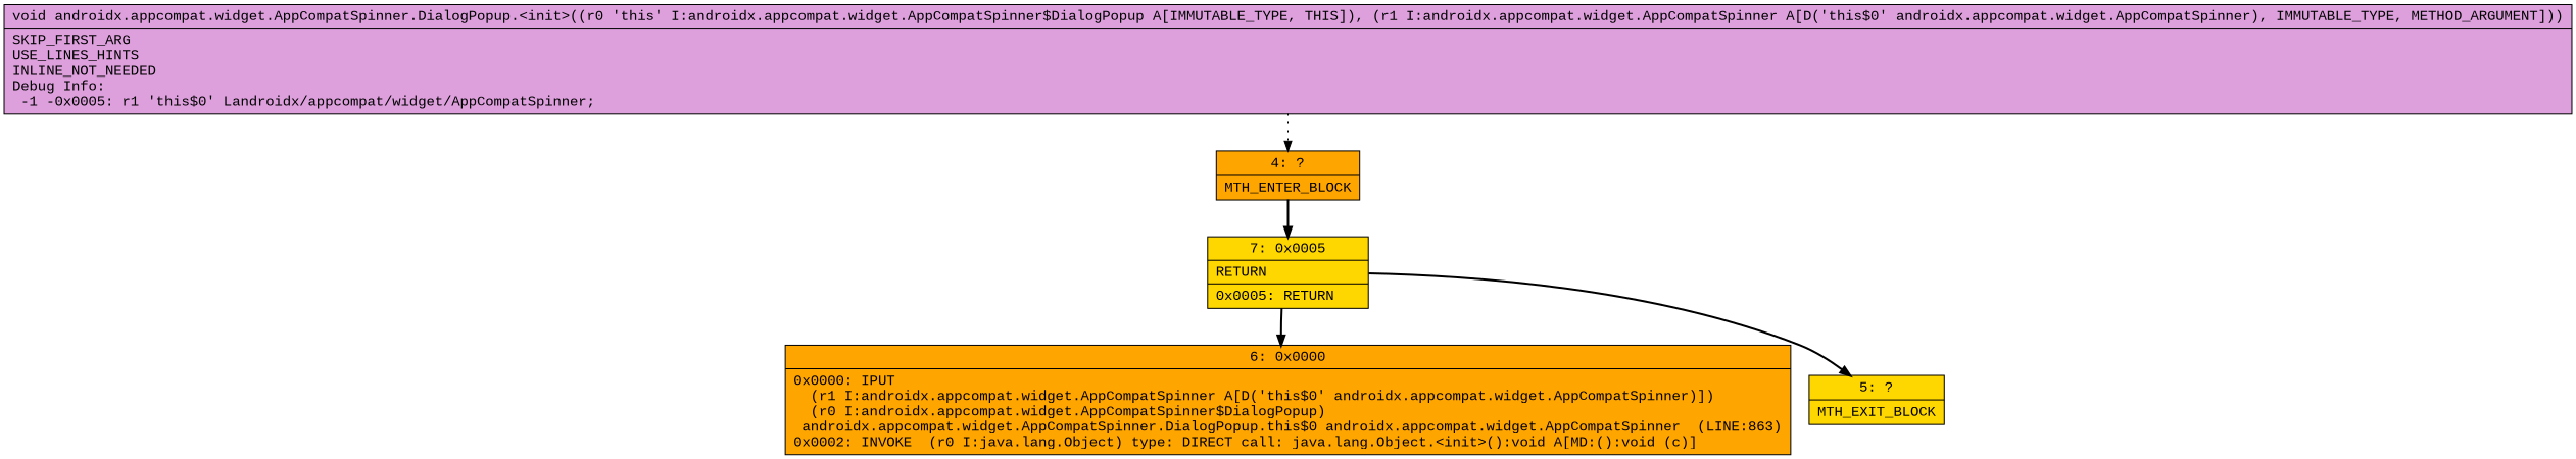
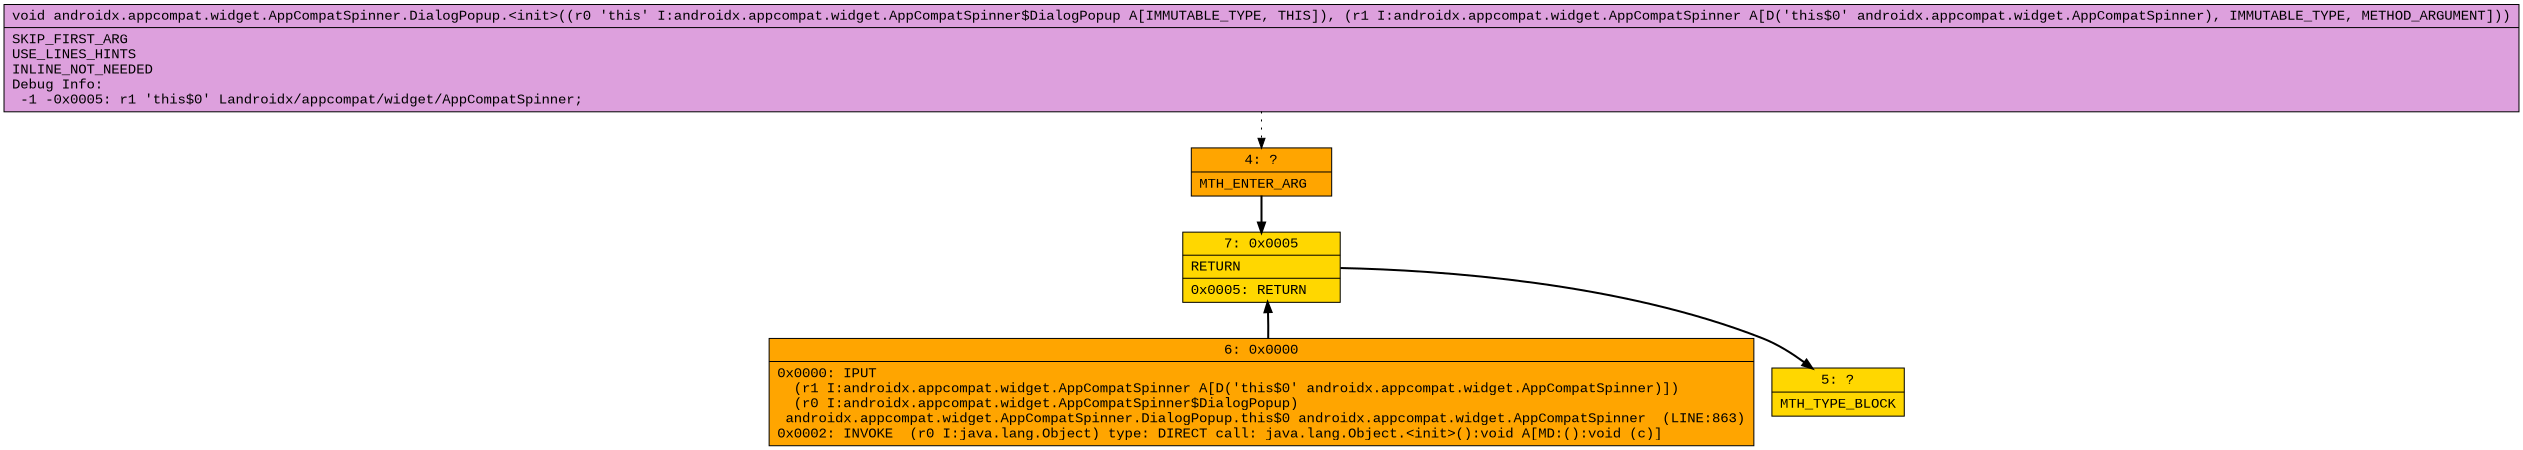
  digraph {
    fontname="Liberation Mono"
    node [fillcolor=orange fontname="Liberation Mono" shape=record style=filled]
    edge [fontname="Liberation Mono" style=bold]
-   n1 [label="{4\:\ ?|MTH_ENTER_BLOCK\l}"]
+   n1 [label="{4\:\ ?|MTH_ENTER_ARG\l}"]
    n2 [fillcolor=gold label="{7\:\ 0x0005|RETURN\l|0x0005: RETURN   \l}"]
    n3 [label="{6\:\ 0x0000|0x0000: IPUT  \l  (r1 I:androidx.appcompat.widget.AppCompatSpinner A[D('this$0' androidx.appcompat.widget.AppCompatSpinner)])\l  (r0 I:androidx.appcompat.widget.AppCompatSpinner$DialogPopup)\l androidx.appcompat.widget.AppCompatSpinner.DialogPopup.this$0 androidx.appcompat.widget.AppCompatSpinner  (LINE:863)\l0x0002: INVOKE  (r0 I:java.lang.Object) type: DIRECT call: java.lang.Object.\<init\>():void A[MD:():void (c)]\l}"]
-   n4 [fillcolor=gold label="{5\:\ ?|MTH_EXIT_BLOCK\l}"]
+   n4 [fillcolor=gold label="{5\:\ ?|MTH_TYPE_BLOCK\l}"]
    n5 [fillcolor=plum label="{void androidx.appcompat.widget.AppCompatSpinner.DialogPopup.\<init\>((r0 'this' I:androidx.appcompat.widget.AppCompatSpinner$DialogPopup A[IMMUTABLE_TYPE, THIS]), (r1 I:androidx.appcompat.widget.AppCompatSpinner A[D('this$0' androidx.appcompat.widget.AppCompatSpinner), IMMUTABLE_TYPE, METHOD_ARGUMENT]))  | SKIP_FIRST_ARG\lUSE_LINES_HINTS\lINLINE_NOT_NEEDED\lDebug Info:\l  \-1 \-0x0005: r1 'this$0' Landroidx\/appcompat\/widget\/AppCompatSpinner;\l}"]
    n1 -> n2
    n2 -> n4
-   n2 -> n3
+   n3 -> n2
    n5 -> n1 [style=dotted]
  }
